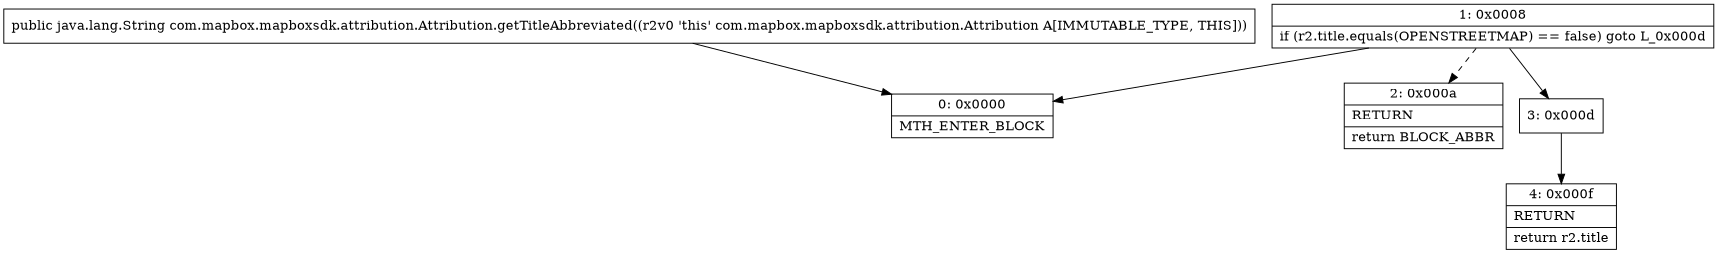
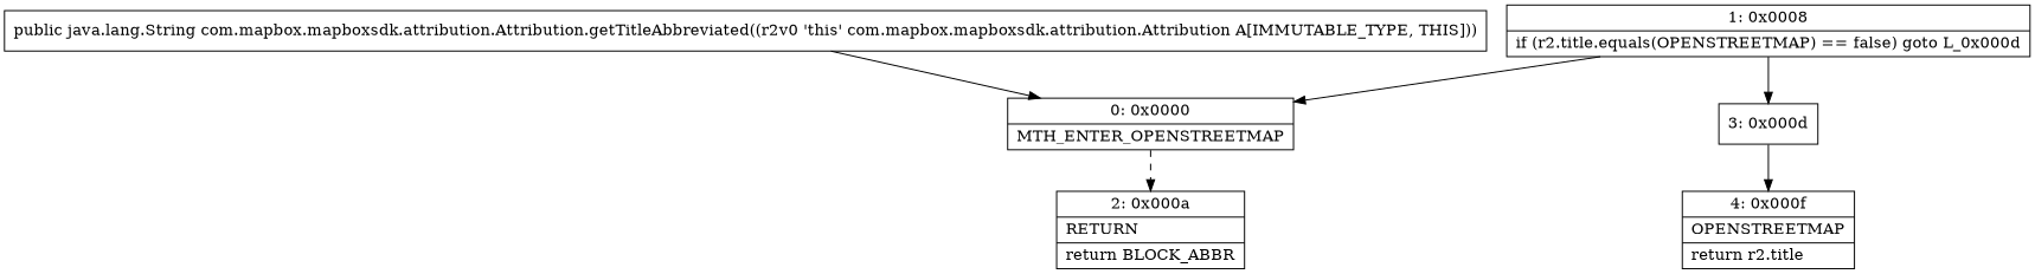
  digraph {
    node [shape=record]
-   n1 [label="{0\:\ 0x0000|MTH_ENTER_BLOCK\l}"]
+   n1 [label="{0\:\ 0x0000|MTH_ENTER_OPENSTREETMAP\l}"]
    n2 [label="{1\:\ 0x0008|if (r2.title.equals(OPENSTREETMAP) == false) goto L_0x000d\l}"]
    n3 [label="{2\:\ 0x000a|RETURN\l|return BLOCK_ABBR\l}"]
    n4 [label="{3\:\ 0x000d}"]
-   n5 [label="{4\:\ 0x000f|RETURN\l|return r2.title\l}"]
+   n5 [label="{4\:\ 0x000f|OPENSTREETMAP\l|return r2.title\l}"]
    n6 [label="{public java.lang.String com.mapbox.mapboxsdk.attribution.Attribution.getTitleAbbreviated((r2v0 'this' com.mapbox.mapboxsdk.attribution.Attribution A[IMMUTABLE_TYPE, THIS])) }"]
    n2 -> n1
-   n2 -> n3 [style=dashed]
+   n1 -> n3 [style=dashed]
    n2 -> n4
    n4 -> n5
    n6 -> n1
  }
